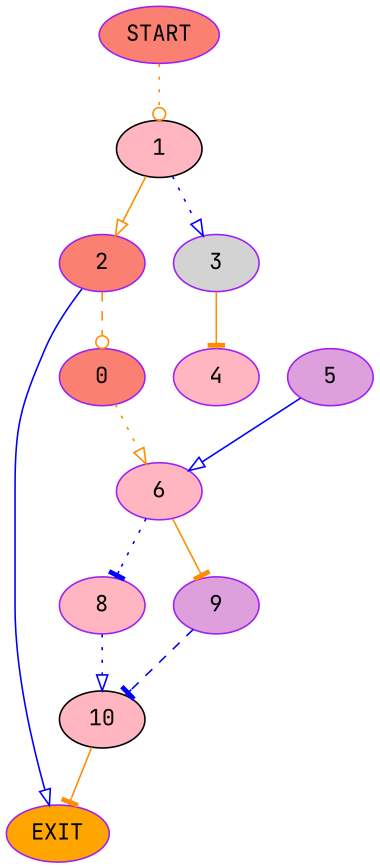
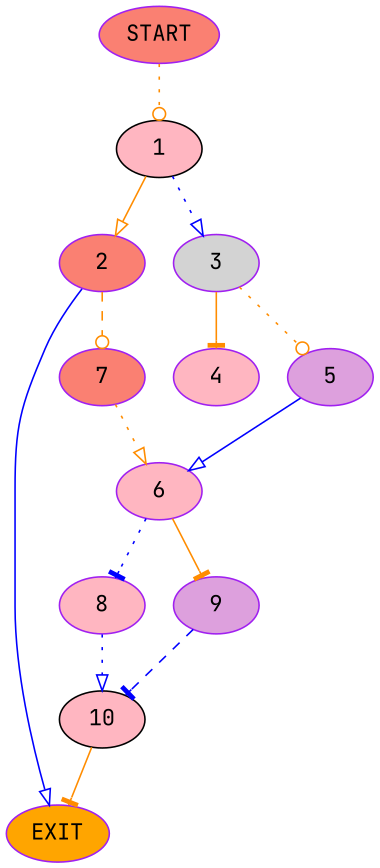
  digraph {
    fontname="JetBrains Mono"
    node [color=purple fillcolor=lightpink fontname="JetBrains Mono" style=filled]
    edge [arrowhead=onormal color=darkorange fontname="JetBrains Mono" style=dotted]
    n1 [fillcolor=salmon label=START]
    1 [color=black]
    2 [fillcolor=salmon]
    3 [fillcolor=lightgrey]
    n5 [fillcolor=orange label=EXIT]
-   7 [fillcolor=salmon label=0]
+   7 [fillcolor=salmon]
    4
    5 [fillcolor=plum]
    6
    8
    9 [fillcolor=plum]
    10 [color=black]
    n1 -> 1 [arrowhead=odot]
    1 -> 2 [style=solid]
    1 -> 3 [color=blue]
    2 -> n5 [color=blue style=solid]
    2 -> 7 [arrowhead=odot style=dashed]
    3 -> 4 [arrowhead=tee style=solid]
+   3 -> 5 [arrowhead=odot]
    7 -> 6
    5 -> 6 [color=blue style=solid]
    6 -> 8 [arrowhead=tee color=blue]
    6 -> 9 [arrowhead=tee style=solid]
    8 -> 10 [color=blue]
    9 -> 10 [arrowhead=tee color=blue style=dashed]
    10 -> n5 [arrowhead=tee style=solid]
  }
